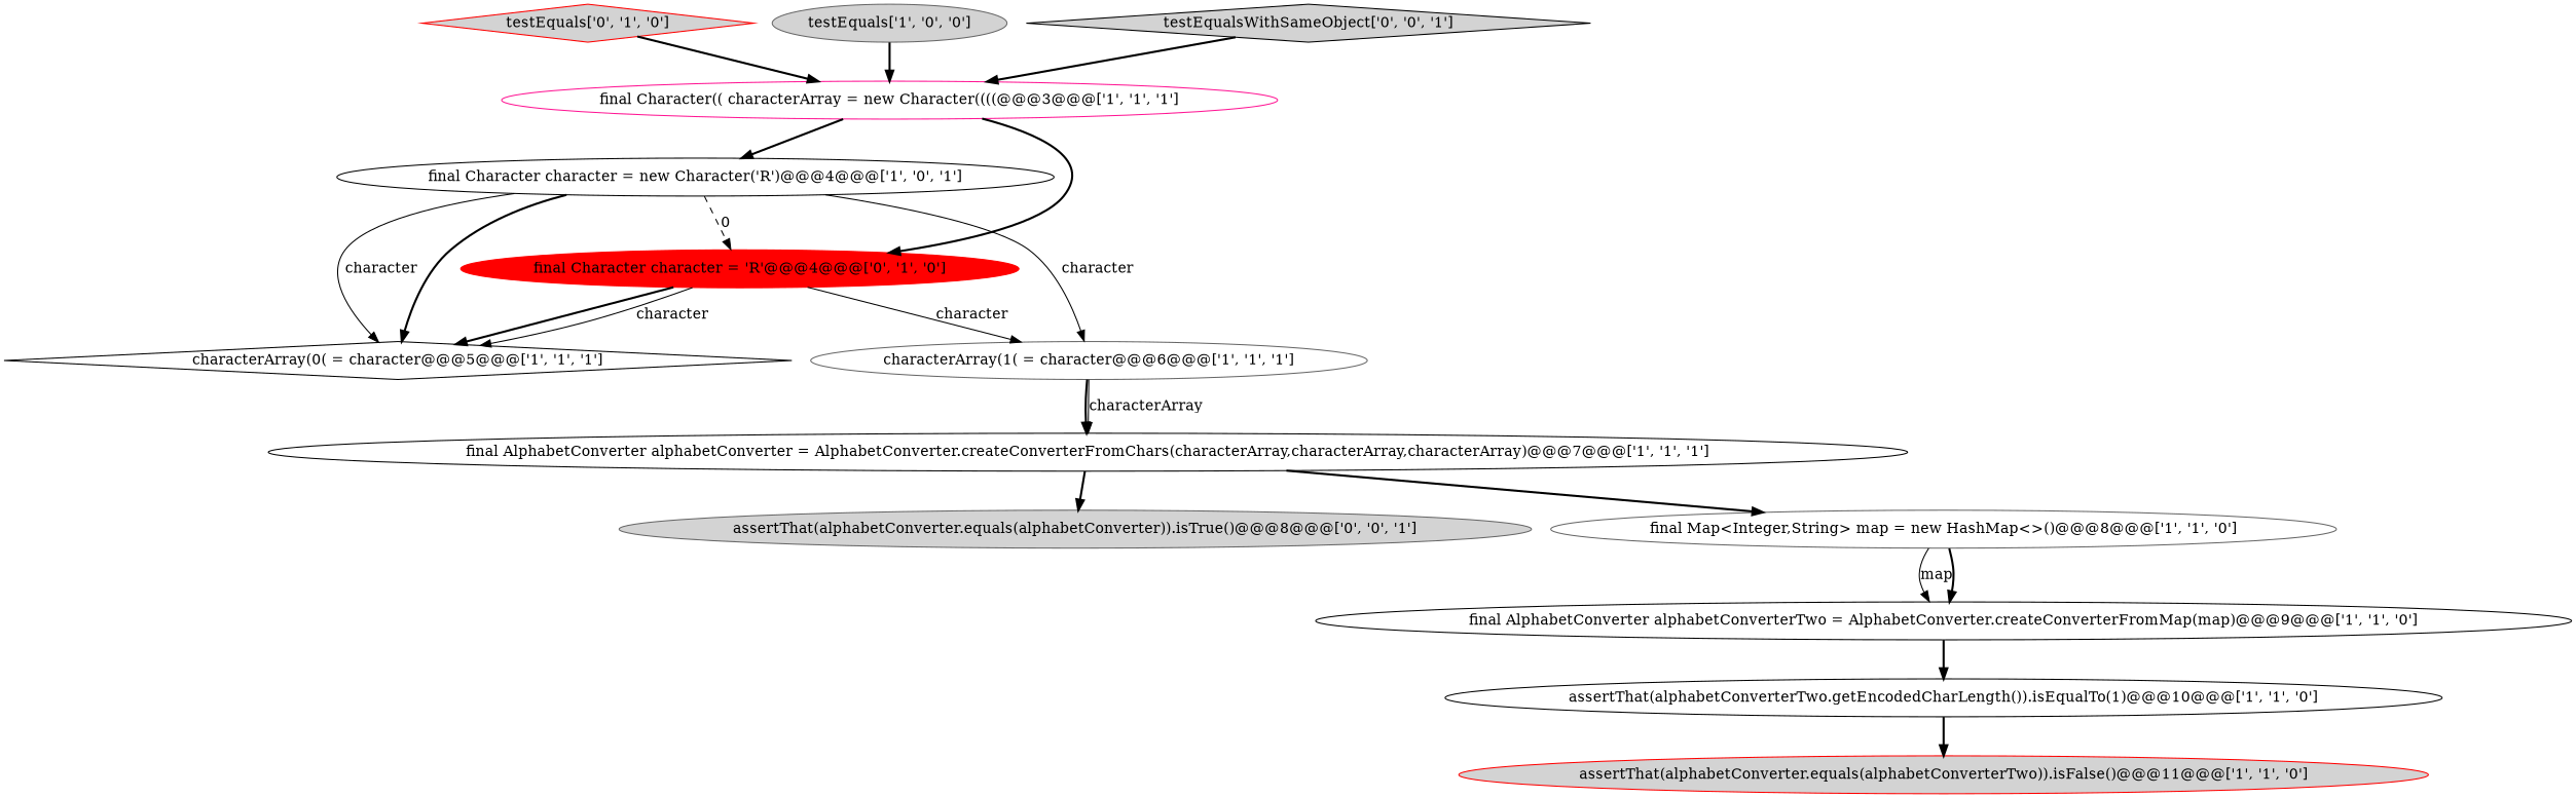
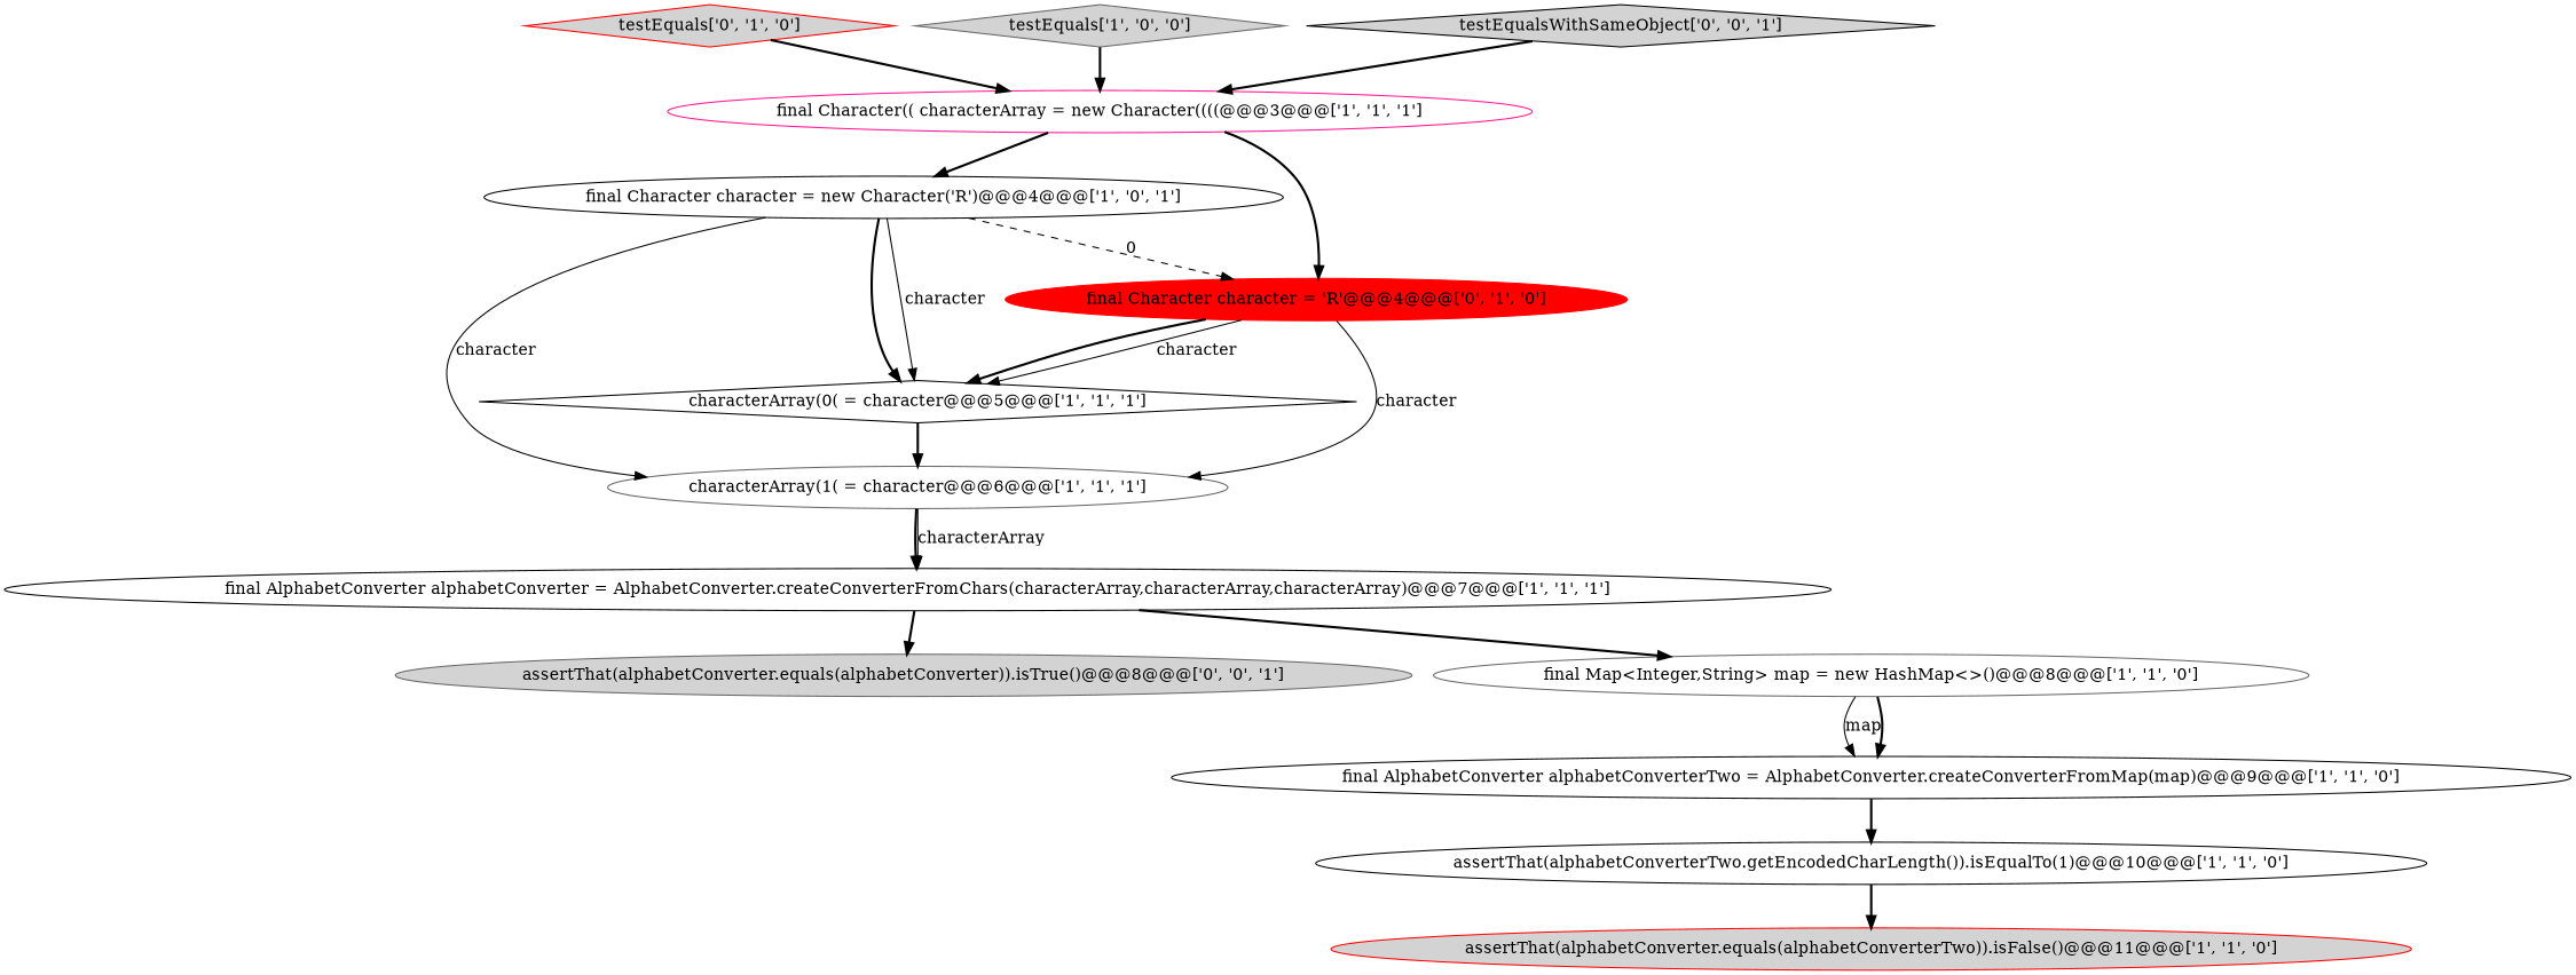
  digraph {
    node [color=black fillcolor=white shape=ellipse style=filled]
    edge [style=bold]
    n1 [label="final Character character = new Character('R')@@@4@@@['1', '0', '1']"]
    n2 [label="characterArray(0( = character@@@5@@@['1', '1', '1']" shape=diamond]
    n3 [color=gray40 label="characterArray(1( = character@@@6@@@['1', '1', '1']"]
    n4 [color=red fillcolor=red label="final Character character = 'R'@@@4@@@['0', '1', '0']"]
    n5 [label="final AlphabetConverter alphabetConverter = AlphabetConverter.createConverterFromChars(characterArray,characterArray,characterArray)@@@7@@@['1', '1', '1']"]
    n6 [label="assertThat(alphabetConverterTwo.getEncodedCharLength()).isEqualTo(1)@@@10@@@['1', '1', '0']"]
    n7 [color=red fillcolor=lightgray label="assertThat(alphabetConverter.equals(alphabetConverterTwo)).isFalse()@@@11@@@['1', '1', '0']"]
    n8 [label="final AlphabetConverter alphabetConverterTwo = AlphabetConverter.createConverterFromMap(map)@@@9@@@['1', '1', '0']"]
    n9 [color=red fillcolor=lightgray label="testEquals['0', '1', '0']" shape=diamond]
    n10 [color=deeppink label="final Character(( characterArray = new Character((((@@@3@@@['1', '1', '1']"]
-   n11 [color=gray40 fillcolor=lightgray label="testEquals['1', '0', '0']"]
+   n11 [color=gray40 fillcolor=lightgray label="testEquals['1', '0', '0']" shape=diamond]
    n12 [color=gray40 fillcolor=lightgray label="assertThat(alphabetConverter.equals(alphabetConverter)).isTrue()@@@8@@@['0', '0', '1']"]
    n13 [color=gray40 label="final Map<Integer,String> map = new HashMap<>()@@@8@@@['1', '1', '0']"]
    n14 [fillcolor=lightgray label="testEqualsWithSameObject['0', '0', '1']" shape=diamond]
    n1 -> n2
    n1 -> n2 [label=character style=solid]
    n1 -> n3 [label=character style=solid]
    n1 -> n4 [label=0 style=dashed]
+   n2 -> n3
    n3 -> n5
    n3 -> n5 [label=characterArray style=solid]
    n4 -> n2
    n4 -> n2 [label=character style=solid]
    n4 -> n3 [label=character style=solid]
    n5 -> n12
    n5 -> n13
    n6 -> n7
    n8 -> n6
    n9 -> n10
    n10 -> n1
    n10 -> n4
    n11 -> n10
    n13 -> n8 [label=map style=solid]
    n13 -> n8
    n14 -> n10
  }
